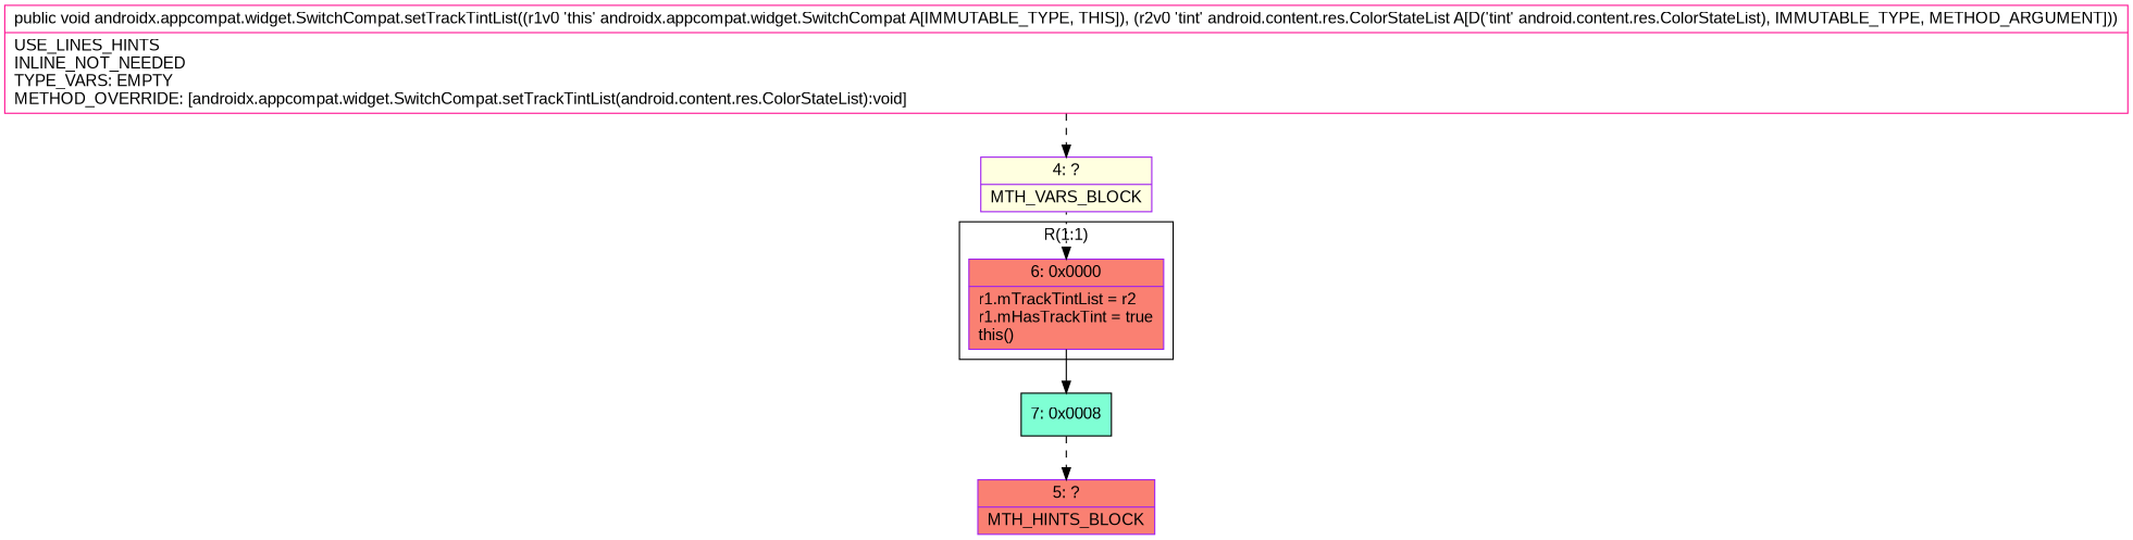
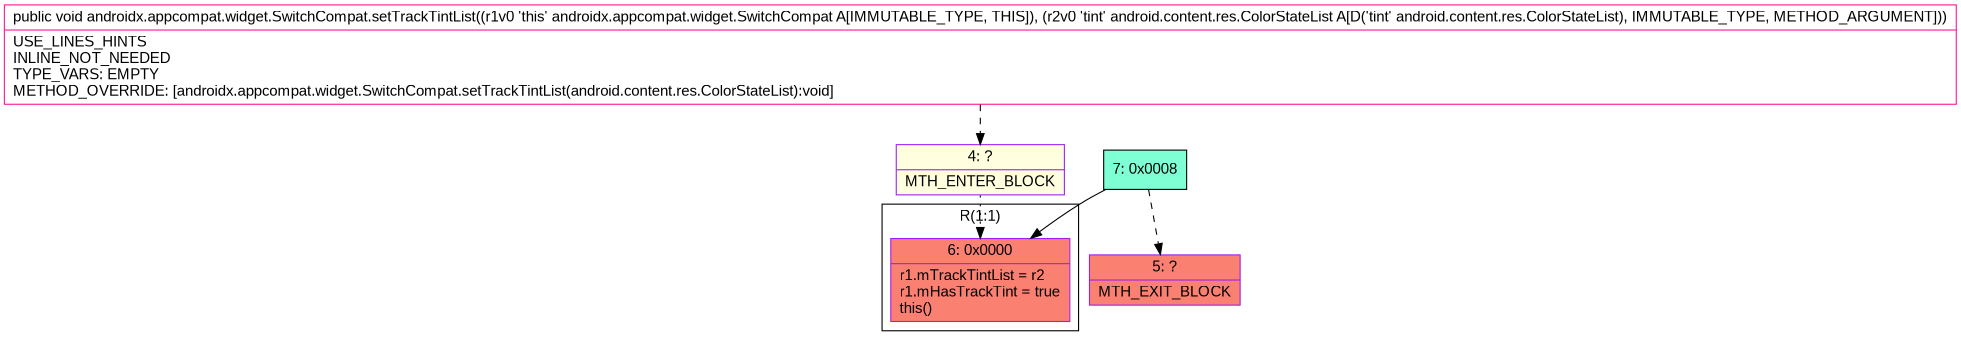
  digraph {
    fontname="Liberation Sans"
    node [color=purple fillcolor=salmon fontname="Liberation Sans" shape=record style=filled]
    edge [fontname="Liberation Sans" style=dashed]
    n1 [label="{6\:\ 0x0000|r1.mTrackTintList = r2\lr1.mHasTrackTint = true\lthis()\l}"]
    n2 [color=black fillcolor=aquamarine label="{7\:\ 0x0008}"]
-   n3 [label="{5\:\ ?|MTH_HINTS_BLOCK\l}"]
-   n4 [fillcolor=lightyellow label="{4\:\ ?|MTH_VARS_BLOCK\l}"]
+   n3 [label="{5\:\ ?|MTH_EXIT_BLOCK\l}"]
+   n4 [fillcolor=lightyellow label="{4\:\ ?|MTH_ENTER_BLOCK\l}"]
    n5 [color=deeppink fillcolor=white label="{public void androidx.appcompat.widget.SwitchCompat.setTrackTintList((r1v0 'this' androidx.appcompat.widget.SwitchCompat A[IMMUTABLE_TYPE, THIS]), (r2v0 'tint' android.content.res.ColorStateList A[D('tint' android.content.res.ColorStateList), IMMUTABLE_TYPE, METHOD_ARGUMENT]))  | USE_LINES_HINTS\lINLINE_NOT_NEEDED\lTYPE_VARS: EMPTY\lMETHOD_OVERRIDE: [androidx.appcompat.widget.SwitchCompat.setTrackTintList(android.content.res.ColorStateList):void]\l}"]
    subgraph cluster_1 {
      label="R(1:1)"
      n1
    }
-   n1 -> n2 [style=solid]
+   n2 -> n1 [style=solid]
    n2 -> n3
    n4 -> n1 [style=dotted]
    n5 -> n4
  }
